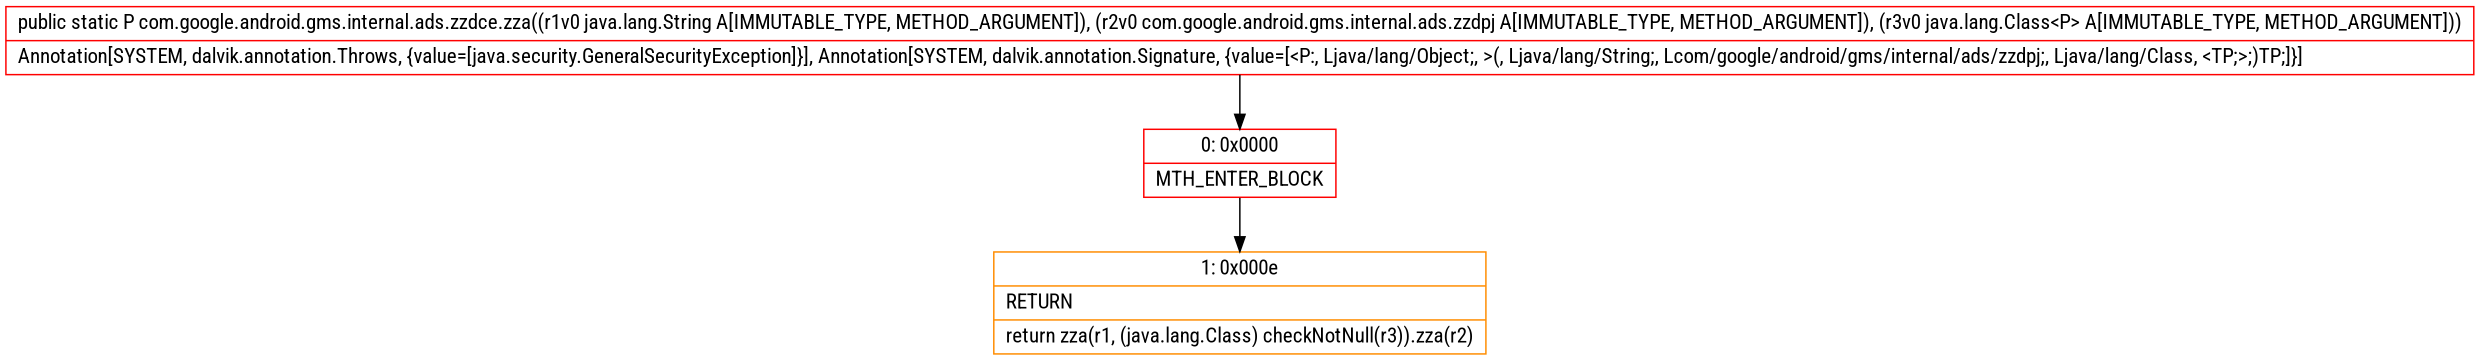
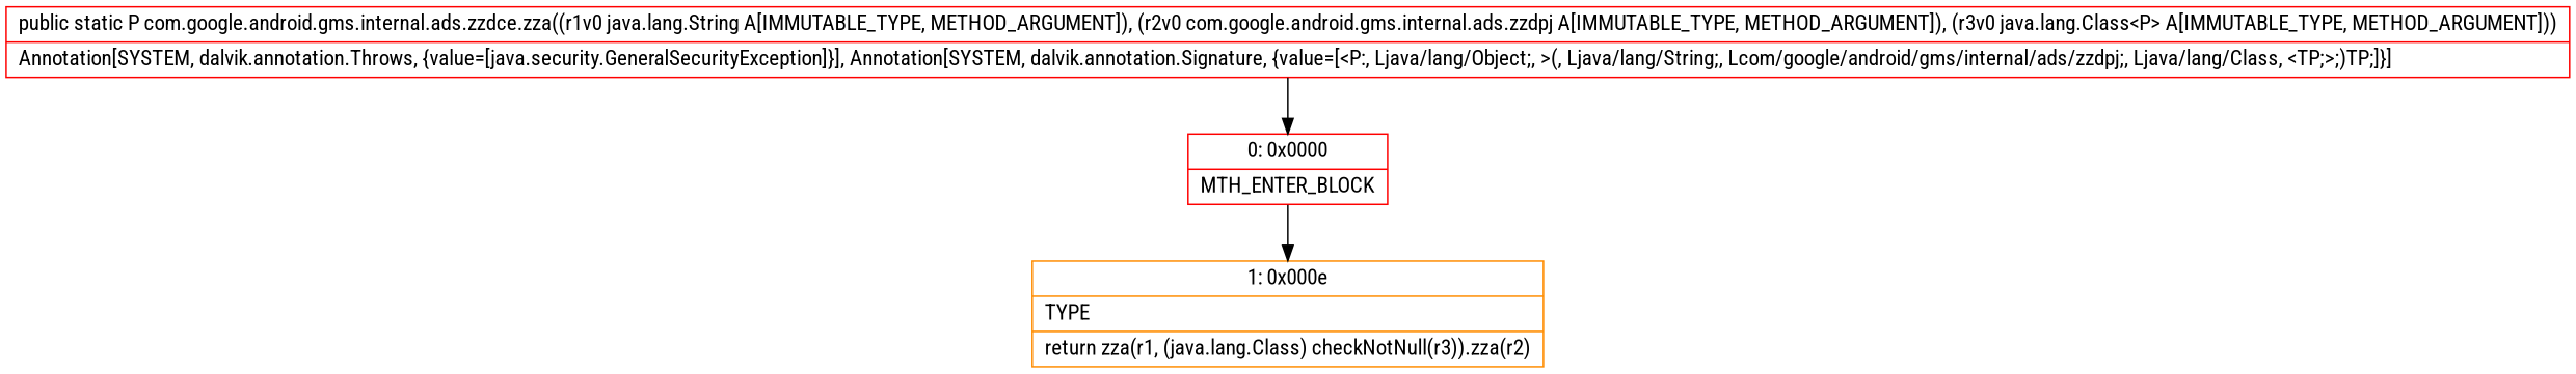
  digraph {
    fontname="Roboto Condensed"
    node [shape=record color=red fontname="Roboto Condensed"]
    edge [fontname="Roboto Condensed"]
    n1 [label="{0\:\ 0x0000|MTH_ENTER_BLOCK\l}"]
-   n2 [label="{1\:\ 0x000e|RETURN\l|return zza(r1, (java.lang.Class) checkNotNull(r3)).zza(r2)\l}" color=darkorange]
+   n2 [label="{1\:\ 0x000e|TYPE\l|return zza(r1, (java.lang.Class) checkNotNull(r3)).zza(r2)\l}" color=darkorange]
    n3 [label="{public static P com.google.android.gms.internal.ads.zzdce.zza((r1v0 java.lang.String A[IMMUTABLE_TYPE, METHOD_ARGUMENT]), (r2v0 com.google.android.gms.internal.ads.zzdpj A[IMMUTABLE_TYPE, METHOD_ARGUMENT]), (r3v0 java.lang.Class\<P\> A[IMMUTABLE_TYPE, METHOD_ARGUMENT]))  | Annotation[SYSTEM, dalvik.annotation.Throws, \{value=[java.security.GeneralSecurityException]\}], Annotation[SYSTEM, dalvik.annotation.Signature, \{value=[\<P:, Ljava\/lang\/Object;, \>(, Ljava\/lang\/String;, Lcom\/google\/android\/gms\/internal\/ads\/zzdpj;, Ljava\/lang\/Class, \<TP;\>;)TP;]\}]\l}"]
    n1 -> n2
    n3 -> n1
  }
